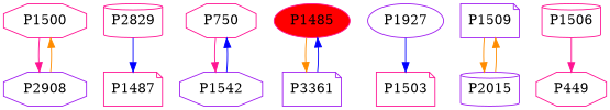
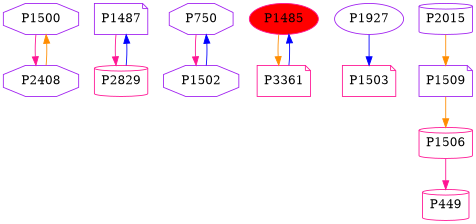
  digraph {
    fontname="DejaVu Serif"
    node [color=purple fontname="DejaVu Serif" shape=octagon]
    edge [color=deeppink fontname="DejaVu Serif"]
-   P1500 [color=deeppink]
-   P2408 [label=P2908]
-   P1487 [color=deeppink shape=note]
+   P1500
+   P2408
+   P1487 [shape=note]
    P2829 [color=deeppink shape=cylinder]
-   P750 [color=deeppink]
-   P1502 [label=P1542]
+   P750
+   P1502
    P1485 [color=deeppink fillcolor=red shape=ellipse style=filled]
-   P3361 [shape=note]
+   P3361 [color=deeppink shape=note]
    P1927 [shape=ellipse]
    P1503 [color=deeppink shape=note]
    P1509 [shape=note]
    P2015 [shape=cylinder]
-   P449 [color=deeppink]
+   P449 [color=deeppink shape=cylinder]
    P1506 [color=deeppink shape=cylinder]
    P1500 -> P2408
    P2408 -> P1500 [color=darkorange]
+   P1487 -> P2829
    P2829 -> P1487 [color=blue]
    P750 -> P1502
    P1502 -> P750 [color=blue]
    P1485 -> P3361 [color=darkorange]
    P3361 -> P1485 [color=blue]
    P1927 -> P1503 [color=blue]
-   P1509 -> P2015 [color=darkorange]
+   P1509 -> P1506 [color=darkorange]
    P2015 -> P1509 [color=darkorange]
    P1506 -> P449
  }
